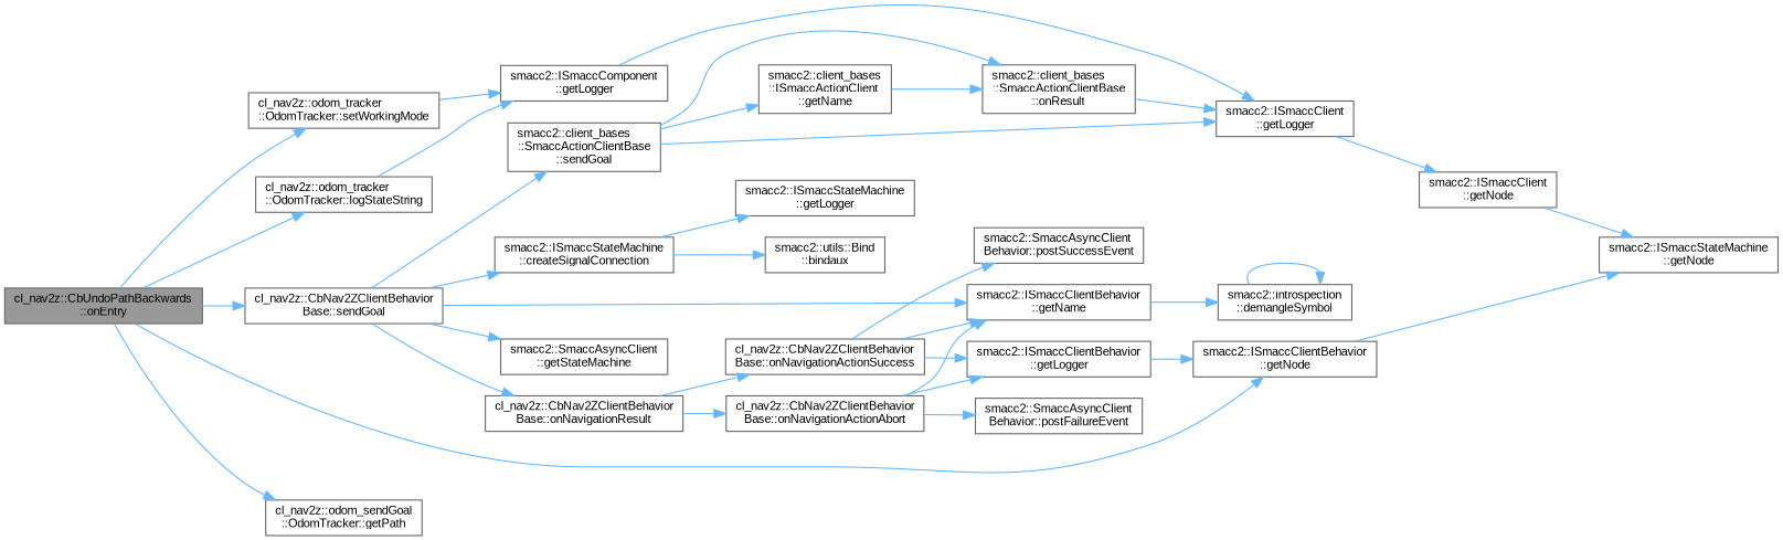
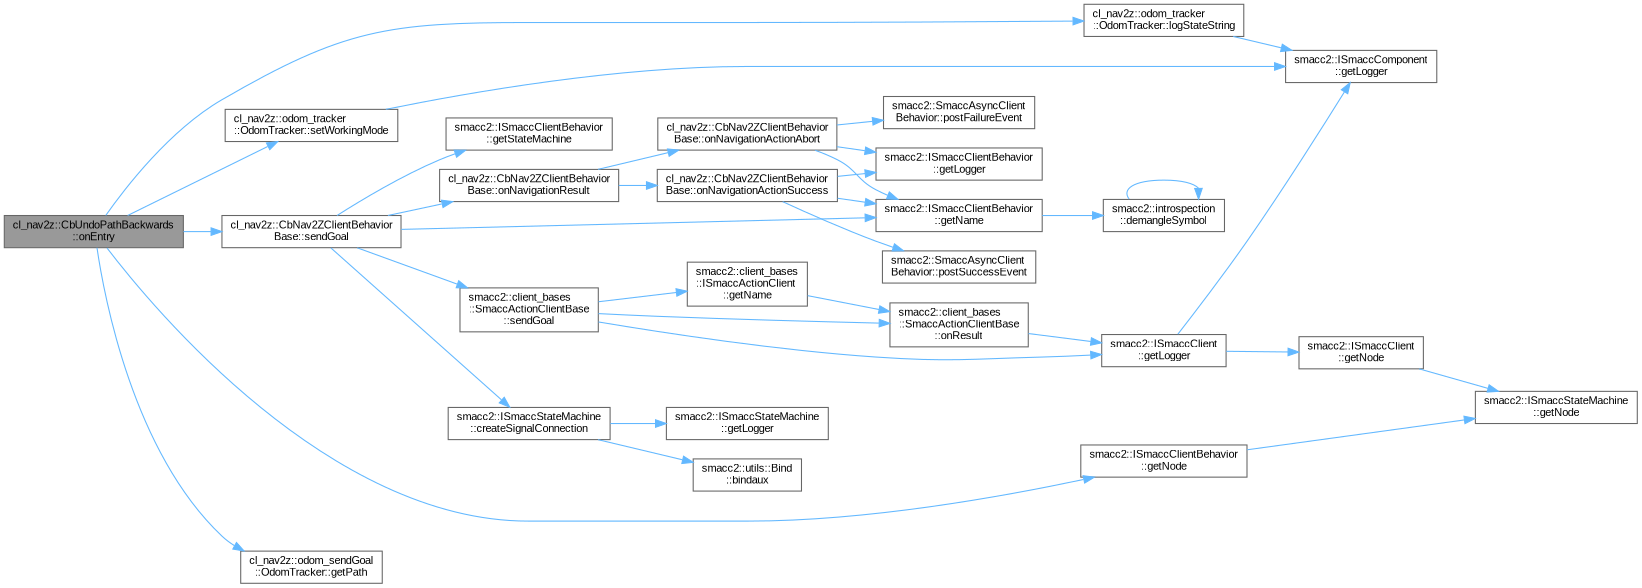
  digraph {
    fontname="Liberation Sans"
    rankdir=LR
    node [color=grey40 fillcolor=white fontname="Liberation Sans" fontsize=10 shape=box style=filled]
    edge [color=steelblue1 fontname="Liberation Sans" fontsize=10 labelfontname=Helvetica labelfontsize=10 style=solid]
    n1 [color=gray40 fillcolor=grey60 fontcolor=black height=0.2 label="cl_nav2z::CbUndoPathBackwards\l::onEntry" width=0.4]
    n2 [height=0.2 label="smacc2::ISmaccClientBehavior\l::getNode" width=0.4]
    n3 [height=0.2 label="cl_nav2z::odom_sendGoal\l::OdomTracker::getPath" width=0.4]
    n4 [height=0.2 label="cl_nav2z::odom_tracker\l::OdomTracker::logStateString" width=0.4]
    n5 [height=0.2 label="cl_nav2z::CbNav2ZClientBehavior\lBase::sendGoal" width=0.4]
    n6 [height=0.2 label="cl_nav2z::odom_tracker\l::OdomTracker::setWorkingMode" width=0.4]
    n7 [height=0.2 label="smacc2::ISmaccStateMachine\l::getNode" width=0.4]
    n8 [height=0.2 label="smacc2::ISmaccComponent\l::getLogger" width=0.4]
    n9 [height=0.2 label="smacc2::ISmaccStateMachine\l::createSignalConnection" width=0.4]
    n10 [height=0.2 label="smacc2::ISmaccClientBehavior\l::getName" width=0.4]
-   n11 [height=0.2 label="smacc2::SmaccAsyncClient\l::getStateMachine" width=0.4]
+   n11 [height=0.2 label="smacc2::ISmaccClientBehavior\l::getStateMachine" width=0.4]
    n12 [height=0.2 label="cl_nav2z::CbNav2ZClientBehavior\lBase::onNavigationResult" width=0.4]
    n13 [height=0.2 label="smacc2::client_bases\l::SmaccActionClientBase\l::sendGoal" width=0.4]
    n14 [height=0.2 label="smacc2::ISmaccClient\l::getLogger" width=0.4]
    n15 [height=0.2 label="smacc2::ISmaccClient\l::getNode" width=0.4]
    n16 [height=0.2 label="smacc2::utils::Bind\l::bindaux" width=0.4]
    n17 [height=0.2 label="smacc2::ISmaccStateMachine\l::getLogger" width=0.4]
    n18 [height=0.2 label="smacc2::ISmaccClientBehavior\l::getLogger" width=0.4]
    n19 [height=0.2 label="smacc2::introspection\l::demangleSymbol" width=0.4]
    n20 [height=0.2 label="cl_nav2z::CbNav2ZClientBehavior\lBase::onNavigationActionAbort" width=0.4]
    n21 [height=0.2 label="cl_nav2z::CbNav2ZClientBehavior\lBase::onNavigationActionSuccess" width=0.4]
    n22 [height=0.2 label="smacc2::client_bases\l::ISmaccActionClient\l::getName" width=0.4]
    n23 [height=0.2 label="smacc2::client_bases\l::SmaccActionClientBase\l::onResult" width=0.4]
    n24 [height=0.2 label="smacc2::SmaccAsyncClient\lBehavior::postFailureEvent" width=0.4]
    n25 [height=0.2 label="smacc2::SmaccAsyncClient\lBehavior::postSuccessEvent" width=0.4]
    n1 -> n2
    n1 -> n3
    n1 -> n4
    n1 -> n5
    n1 -> n6
    n2 -> n7
    n4 -> n8
    n5 -> n9
    n5 -> n10
    n5 -> n11
    n5 -> n12
    n5 -> n13
    n6 -> n8
-   n8 -> n14
+   n14 -> n8
    n9 -> n16
    n9 -> n17
    n10 -> n19
    n12 -> n20
    n12 -> n21
    n13 -> n14
    n13 -> n22
    n13 -> n23
    n14 -> n15
    n15 -> n7
-   n18 -> n2
    n19 -> n19
    n20 -> n10
    n20 -> n18
    n20 -> n24
    n21 -> n10
    n21 -> n18
    n21 -> n25
    n22 -> n23
    n23 -> n14
  }
